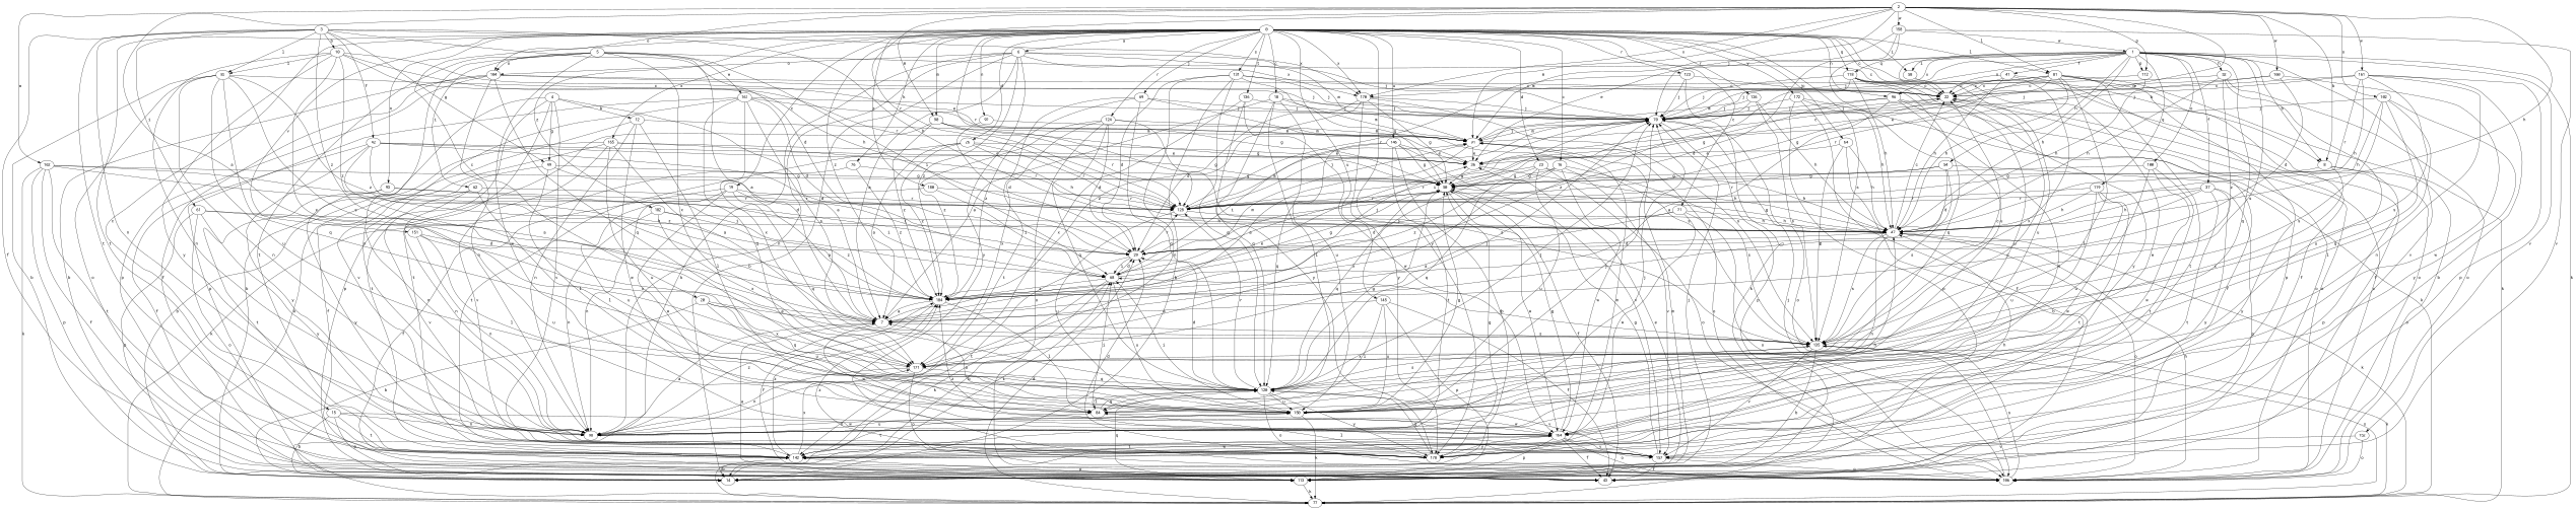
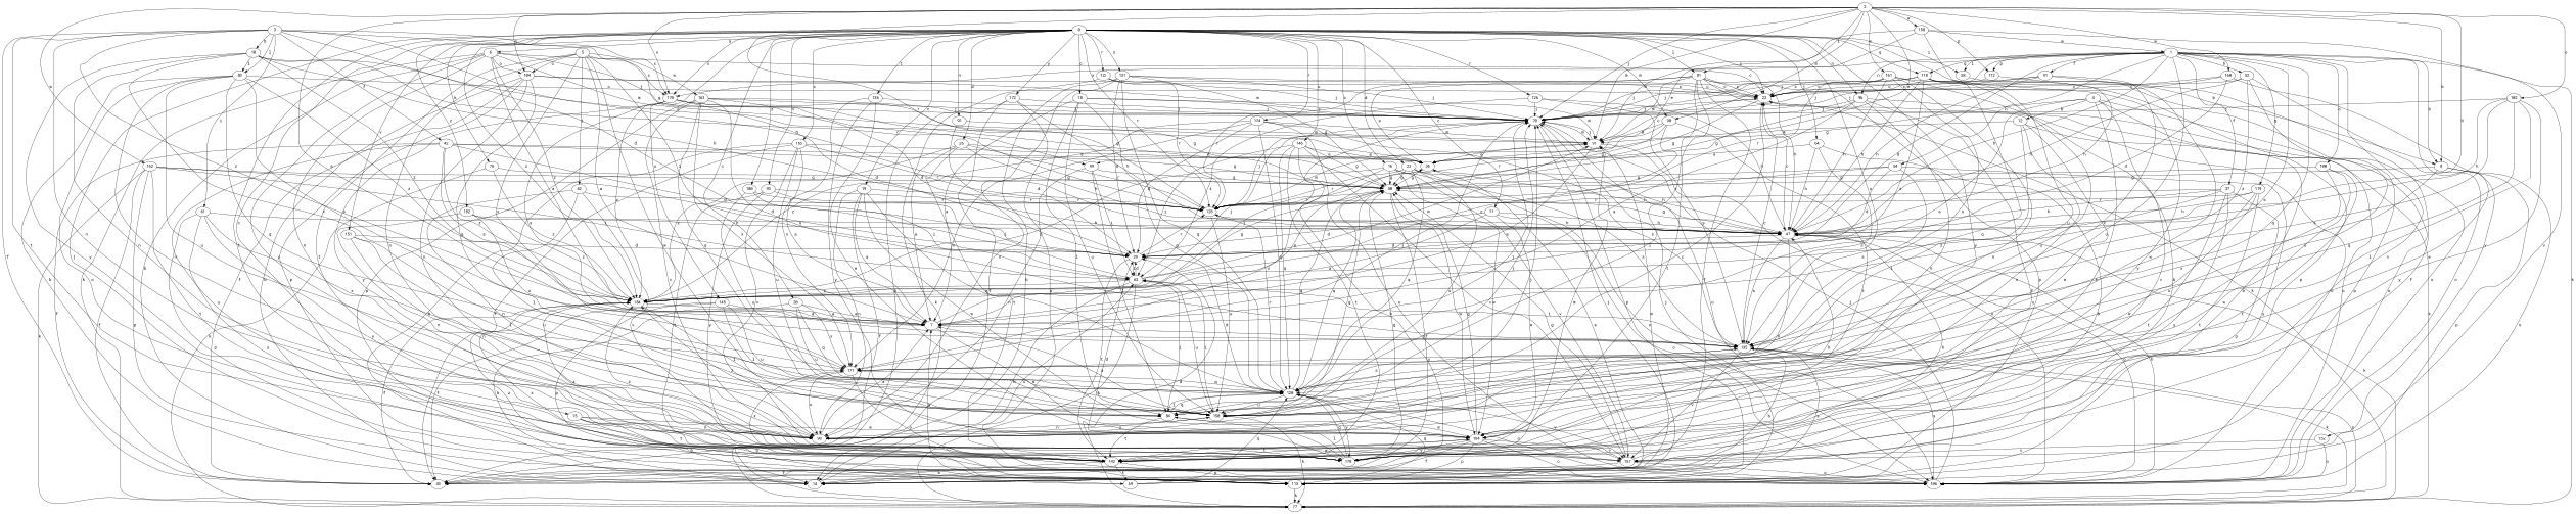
  strict digraph {
    fontname="Roboto Mono"
    node [fontname="Roboto Mono"]
    edge [fontname="Roboto Mono"]
    0
    6
    8
    15
    16
    18
    19
    20
    21
    22
    23
    26
    58
    64
    69
    76
    81
    90
    92
    93
    96
    118
    123
    124
    126
    128
    131
    135
    136
    142
    145
    146
    151
    165
    170
    172
    178
    180
    182
    184
    70
    77
    7
    91
    104
    98
    14
    113
    171
    50
    106
    164
    157
    120
    150
    84
    43
    29
    n59 [label=47]
    36
-   63 [label=68]
+   63
    1
    37
    41
    52
    54
    100
    112
    119
    152
    158
    2
    102
    160
    161
    162
    3
    10
    42
    49
    61
    83
    4
    12
    5
    62
    163
    0 -> 6 [label=a]
    0 -> 8 [label=b]
    0 -> 15 [label=c]
    0 -> 16 [label=c]
    0 -> 18 [label=c]
    0 -> 19 [label=c]
    0 -> 20 [label=c]
    0 -> 21 [label=c]
    0 -> 22 [label=c]
    0 -> 23 [label=d]
    0 -> 26 [label=d]
    0 -> 58 [label=i]
    0 -> 64 [label=j]
    0 -> 69 [label=j]
    0 -> 76 [label=k]
    0 -> 81 [label=l]
    0 -> 90 [label=m]
    0 -> 92 [label=n]
    0 -> 93 [label=n]
    0 -> 96 [label=n]
    0 -> 118 [label=q]
    0 -> 123 [label=r]
    0 -> 124 [label=r]
    0 -> 126 [label=r]
    0 -> 128 [label=r]
    0 -> 131 [label=s]
    0 -> 135 [label=s]
    0 -> 136 [label=t]
    0 -> 142 [label=t]
    0 -> 145 [label=u]
    0 -> 146 [label=u]
    0 -> 151 [label=v]
    0 -> 165 [label=x]
    0 -> 170 [label=x]
    0 -> 172 [label=y]
    0 -> 178 [label=y]
    0 -> 180 [label=z]
    0 -> 182 [label=z]
    0 -> 184 [label=z]
    6 -> 22 [label=c]
    6 -> 178 [label=y]
    6 -> 184 [label=z]
    6 -> 70 [label=j]
    6 -> 77 [label=k]
    6 -> 7 [label=a]
    6 -> 91 [label=m]
    6 -> 104 [label=o]
    6 -> 98 [label=n]
    6 -> 14 [label=b]
    8 -> 113 [label=p]
    8 -> 171 [label=x]
    8 -> 50 [label=g]
    8 -> 106 [label=o]
    15 -> 142 [label=t]
    15 -> 98 [label=n]
    15 -> 14 [label=b]
    15 -> 113 [label=p]
    15 -> 164 [label=w]
    16 -> 135 [label=s]
    16 -> 184 [label=z]
    16 -> 171 [label=x]
    16 -> 50 [label=g]
    16 -> 164 [label=w]
    16 -> 157 [label=v]
    18 -> 70 [label=j]
    18 -> 7 [label=a]
    18 -> 91 [label=m]
    18 -> 120 [label=q]
    18 -> 150 [label=u]
    18 -> 84 [label=l]
    19 -> 128 [label=r]
    19 -> 7 [label=a]
    19 -> 98 [label=n]
    19 -> 164 [label=w]
    19 -> 120 [label=q]
    19 -> 43 [label=f]
    20 -> 7 [label=a]
    20 -> 14 [label=b]
    20 -> 171 [label=x]
    20 -> 120 [label=q]
    20 -> 150 [label=u]
    21 -> 7 [label=a]
    21 -> 106 [label=o]
    21 -> 164 [label=w]
    21 -> 29 [label=d]
    21 -> n59 [label=h]
    22 -> 70 [label=j]
    22 -> 50 [label=g]
    22 -> 106 [label=o]
    23 -> 128 [label=r]
    23 -> 50 [label=g]
    23 -> 106 [label=o]
    23 -> 120 [label=q]
    23 -> 150 [label=u]
    23 -> n59 [label=h]
    26 -> 128 [label=r]
    26 -> 142 [label=t]
    26 -> 184 [label=z]
    26 -> 7 [label=a]
    26 -> n59 [label=h]
    26 -> 36 [label=e]
    58 -> 164 [label=w]
    64 -> 135 [label=s]
    64 -> 14 [label=b]
    64 -> n59 [label=h]
    64 -> 36 [label=e]
    69 -> 135 [label=s]
-   69 -> 142 [label=t]
+   142 -> 69 [label=t]
    69 -> 184 [label=z]
    69 -> 70 [label=j]
    69 -> 120 [label=q]
    76 -> 184 [label=z]
    76 -> 77 [label=k]
    76 -> 50 [label=g]
    81 -> 22 [label=c]
    81 -> 128 [label=r]
    81 -> 142 [label=t]
    81 -> 77 [label=k]
    81 -> 91 [label=m]
    81 -> 113 [label=p]
    81 -> 84 [label=l]
    81 -> 43 [label=f]
    81 -> n59 [label=h]
    81 -> 36 [label=e]
    90 -> 128 [label=r]
    90 -> 142 [label=t]
    90 -> 184 [label=z]
    90 -> 91 [label=m]
    90 -> 50 [label=g]
    92 -> 91 [label=m]
    92 -> 29 [label=d]
    93 -> 128 [label=r]
    93 -> 142 [label=t]
    93 -> 178 [label=y]
    93 -> 63 [label=i]
    96 -> 70 [label=j]
    96 -> 7 [label=a]
    96 -> 98 [label=n]
    96 -> 50 [label=g]
    96 -> 106 [label=o]
    96 -> 43 [label=f]
    118 -> 22 [label=c]
    118 -> 178 [label=y]
    118 -> 184 [label=z]
    118 -> 70 [label=j]
    118 -> 106 [label=o]
    118 -> 120 [label=q]
    118 -> 150 [label=u]
    118 -> n59 [label=h]
    123 -> 22 [label=c]
    123 -> 128 [label=r]
    123 -> 70 [label=j]
    123 -> 77 [label=k]
    124 -> 135 [label=s]
    124 -> 184 [label=z]
    124 -> 91 [label=m]
    124 -> 171 [label=x]
    124 -> 106 [label=o]
    124 -> 120 [label=q]
    124 -> 29 [label=d]
    126 -> 135 [label=s]
    126 -> 70 [label=j]
    126 -> n59 [label=h]
    126 -> 63 [label=i]
    128 -> 70 [label=j]
    128 -> 91 [label=m]
    128 -> 150 [label=u]
    128 -> n59 [label=h]
    131 -> 22 [label=c]
    131 -> 70 [label=j]
    131 -> 98 [label=n]
    131 -> 14 [label=b]
    131 -> 50 [label=g]
    131 -> 120 [label=q]
    131 -> 29 [label=d]
    135 -> 22 [label=c]
    135 -> 77 [label=k]
    135 -> 14 [label=b]
    135 -> 171 [label=x]
    135 -> 157 [label=v]
    135 -> 63 [label=i]
    136 -> 178 [label=y]
    136 -> 70 [label=j]
    136 -> 171 [label=x]
    136 -> 164 [label=w]
    142 -> 184 [label=z]
    142 -> 14 [label=b]
    142 -> 113 [label=p]
    142 -> 171 [label=x]
    142 -> 164 [label=w]
    142 -> n59 [label=h]
    145 -> 7 [label=a]
    145 -> 113 [label=p]
    145 -> 150 [label=u]
    145 -> 84 [label=l]
    145 -> 43 [label=f]
    146 -> 142 [label=t]
    146 -> 14 [label=b]
    146 -> 50 [label=g]
    146 -> 157 [label=v]
    146 -> 120 [label=q]
    146 -> 36 [label=e]
    146 -> 63 [label=i]
    151 -> 98 [label=n]
    151 -> 150 [label=u]
    151 -> 84 [label=l]
    151 -> 29 [label=d]
    165 -> 128 [label=r]
    165 -> 7 [label=a]
    165 -> 14 [label=b]
    165 -> 157 [label=v]
    165 -> 150 [label=u]
    165 -> 43 [label=f]
    165 -> 36 [label=e]
    170 -> 135 [label=s]
    170 -> 178 [label=y]
    170 -> 184 [label=z]
    170 -> 70 [label=j]
    170 -> 50 [label=g]
    170 -> 29 [label=d]
    172 -> 70 [label=j]
    172 -> 77 [label=k]
    172 -> 113 [label=p]
    172 -> 43 [label=f]
    172 -> n59 [label=h]
    178 -> 91 [label=m]
    178 -> 50 [label=g]
    178 -> 120 [label=q]
    178 -> 84 [label=l]
    178 -> 29 [label=d]
    180 -> 128 [label=r]
    180 -> 150 [label=u]
    180 -> 63 [label=i]
    182 -> 184 [label=z]
    182 -> 98 [label=n]
    182 -> 171 [label=x]
    182 -> n59 [label=h]
    184 -> 70 [label=j]
    184 -> 7 [label=a]
    184 -> 84 [label=l]
    184 -> 43 [label=f]
    70 -> 91 [label=m]
    70 -> 113 [label=p]
    70 -> 106 [label=o]
    77 -> 135 [label=s]
    77 -> 29 [label=d]
    7 -> 135 [label=s]
    7 -> 70 [label=j]
    7 -> 164 [label=w]
    7 -> 36 [label=e]
    91 -> 22 [label=c]
    91 -> 70 [label=j]
    91 -> 7 [label=a]
    91 -> 106 [label=o]
    91 -> 36 [label=e]
    104 -> 22 [label=c]
-   104 -> 70 [label=j]
+   104 -> 70 [label=m]
    104 -> 98 [label=n]
    104 -> 14 [label=b]
    104 -> 113 [label=p]
    104 -> 120 [label=q]
    104 -> 43 [label=f]
    98 -> 184 [label=z]
    98 -> 70 [label=j]
    98 -> 7 [label=a]
    98 -> 150 [label=u]
    14 -> 91 [label=m]
    14 -> 36 [label=e]
    14 -> 63 [label=i]
    113 -> 70 [label=j]
    113 -> 77 [label=k]
    113 -> 7 [label=a]
    113 -> 120 [label=q]
    171 -> 70 [label=j]
    171 -> 98 [label=n]
    171 -> 106 [label=o]
    171 -> 120 [label=q]
    50 -> 128 [label=r]
    50 -> 164 [label=w]
    50 -> 120 [label=q]
    50 -> 43 [label=f]
    106 -> 22 [label=c]
    106 -> 135 [label=s]
    106 -> 184 [label=z]
    106 -> 70 [label=j]
    106 -> n59 [label=h]
    164 -> 142 [label=t]
    164 -> 178 [label=y]
    164 -> 113 [label=p]
    164 -> 50 [label=g]
    164 -> 106 [label=o]
    164 -> 157 [label=v]
    164 -> 43 [label=f]
    157 -> 184 [label=z]
    157 -> 50 [label=g]
    157 -> 106 [label=o]
    157 -> 43 [label=f]
    157 -> n59 [label=h]
    120 -> 128 [label=r]
    120 -> 135 [label=s]
    120 -> 178 [label=y]
    120 -> 70 [label=j]
    120 -> 50 [label=g]
    120 -> 106 [label=o]
    120 -> 157 [label=v]
    120 -> 150 [label=u]
    120 -> 84 [label=l]
    120 -> 29 [label=d]
    150 -> 70 [label=j]
    150 -> 77 [label=k]
    150 -> 7 [label=a]
    150 -> 98 [label=n]
    150 -> 50 [label=g]
    150 -> 63 [label=i]
    84 -> 22 [label=c]
    84 -> 142 [label=t]
    84 -> 164 [label=w]
    84 -> 120 [label=q]
    84 -> 63 [label=i]
    29 -> 128 [label=r]
    29 -> 142 [label=t]
    29 -> 63 [label=i]
    n59 -> 22 [label=c]
    n59 -> 135 [label=s]
    n59 -> 77 [label=k]
    n59 -> 98 [label=n]
    n59 -> 50 [label=g]
    n59 -> 106 [label=o]
    n59 -> 29 [label=d]
    36 -> 50 [label=g]
    36 -> n59 [label=h]
    63 -> 184 [label=z]
    63 -> 77 [label=k]
    63 -> 91 [label=m]
    63 -> 14 [label=b]
    63 -> 50 [label=g]
    63 -> 150 [label=u]
    63 -> 29 [label=d]
    1 -> 8 [label=b]
    1 -> 58 [label=i]
    1 -> 96 [label=n]
    1 -> 118 [label=q]
    1 -> 135 [label=s]
    1 -> 170 [label=x]
    1 -> 70 [label=j]
    1 -> 77 [label=k]
    1 -> 157 [label=v]
    1 -> 120 [label=q]
    1 -> 150 [label=u]
    1 -> 29 [label=d]
    1 -> n59 [label=h]
    1 -> 37 [label=f]
    1 -> 41 [label=f]
    1 -> 52 [label=h]
    1 -> 54 [label=h]
    1 -> 100 [label=o]
    1 -> 112 [label=p]
    1 -> 119 [label=q]
    1 -> 152 [label=v]
    37 -> 128 [label=r]
    37 -> 142 [label=t]
    37 -> 178 [label=y]
    37 -> 184 [label=z]
    37 -> 113 [label=p]
    37 -> n59 [label=h]
    41 -> 22 [label=c]
    41 -> 70 [label=j]
    41 -> 171 [label=x]
    41 -> 43 [label=f]
    41 -> n59 [label=h]
    52 -> 22 [label=c]
    52 -> 184 [label=z]
    52 -> 106 [label=o]
    52 -> 150 [label=u]
    52 -> n59 [label=h]
    54 -> 128 [label=r]
    54 -> 135 [label=s]
    54 -> 178 [label=y]
    54 -> 50 [label=g]
    54 -> 29 [label=d]
    100 -> 142 [label=t]
    100 -> 50 [label=g]
    100 -> 164 [label=w]
    100 -> 150 [label=u]
    112 -> 22 [label=c]
    112 -> n59 [label=h]
    119 -> 128 [label=r]
    119 -> 142 [label=t]
    119 -> 164 [label=w]
    119 -> 150 [label=u]
    119 -> n59 [label=h]
    152 -> 106 [label=o]
    152 -> 157 [label=v]
    158 -> 91 [label=m]
    158 -> 157 [label=v]
    158 -> 150 [label=u]
    158 -> 36 [label=e]
    158 -> 1 [label=w]
    2 -> 8 [label=b]
    2 -> 81 [label=l]
    2 -> 90 [label=m]
    2 -> 128 [label=r]
    2 -> 170 [label=x]
    2 -> 70 [label=j]
    2 -> 7 [label=a]
    2 -> 91 [label=m]
    2 -> 104 [label=o]
    2 -> n59 [label=h]
    2 -> 36 [label=e]
    2 -> 112 [label=p]
    2 -> 158 [label=w]
    2 -> 102 [label=o]
    2 -> 160 [label=w]
    2 -> 161 [label=w]
    2 -> 162 [label=w]
    102 -> 135 [label=s]
    102 -> 178 [label=y]
    102 -> 70 [label=j]
    102 -> 120 [label=q]
    102 -> 84 [label=l]
    102 -> n59 [label=h]
    160 -> 22 [label=c]
    160 -> 70 [label=j]
    160 -> 164 [label=w]
    160 -> 29 [label=d]
    161 -> 22 [label=c]
    161 -> 128 [label=r]
    161 -> 135 [label=s]
    161 -> 70 [label=j]
    161 -> 98 [label=n]
    161 -> 14 [label=b]
    161 -> 113 [label=p]
    161 -> n59 [label=h]
    162 -> 142 [label=t]
    162 -> 77 [label=k]
    162 -> 113 [label=p]
    162 -> 50 [label=g]
    162 -> 43 [label=f]
    162 -> 29 [label=d]
    162 -> 63 [label=i]
    3 -> 142 [label=t]
    3 -> 170 [label=x]
    3 -> 184 [label=z]
    3 -> 98 [label=n]
    3 -> 43 [label=f]
    3 -> 29 [label=d]
    3 -> n59 [label=h]
    3 -> 10 [label=b]
    3 -> 42 [label=f]
    3 -> 49 [label=g]
    3 -> 61 [label=i]
    3 -> 83 [label=l]
    10 -> 128 [label=r]
    10 -> 178 [label=y]
    10 -> 184 [label=z]
    10 -> 98 [label=n]
    10 -> 171 [label=x]
    10 -> n59 [label=h]
    10 -> 36 [label=e]
    10 -> 83 [label=l]
    42 -> 178 [label=y]
    42 -> 184 [label=z]
    42 -> 7 [label=a]
    42 -> 50 [label=g]
    42 -> 43 [label=f]
    42 -> 29 [label=d]
    42 -> 36 [label=e]
    49 -> 98 [label=n]
    49 -> 50 [label=g]
    49 -> 84 [label=l]
    49 -> 63 [label=i]
    61 -> 178 [label=y]
    61 -> 113 [label=p]
    61 -> 171 [label=x]
    61 -> 106 [label=o]
    61 -> n59 [label=h]
    83 -> 22 [label=c]
    83 -> 135 [label=s]
    83 -> 184 [label=z]
    83 -> 98 [label=n]
    83 -> 14 [label=b]
    83 -> 106 [label=o]
    83 -> 120 [label=q]
    83 -> 150 [label=u]
    4 -> 142 [label=t]
    4 -> 7 [label=a]
    4 -> 14 [label=b]
    4 -> 113 [label=p]
    4 -> 157 [label=v]
    4 -> 49 [label=g]
    4 -> 12 [label=b]
    12 -> 77 [label=k]
    12 -> 91 [label=m]
    12 -> 98 [label=n]
    12 -> 164 [label=w]
    12 -> 84 [label=l]
    5 -> 142 [label=t]
    5 -> 170 [label=x]
    5 -> 7 [label=a]
    5 -> 104 [label=o]
    5 -> 98 [label=n]
    5 -> 171 [label=x]
    5 -> 164 [label=w]
    5 -> 63 [label=i]
    5 -> 62 [label=i]
    5 -> 163 [label=w]
    62 -> 128 [label=r]
    62 -> 98 [label=n]
    62 -> 157 [label=v]
    62 -> 84 [label=l]
    163 -> 135 [label=s]
    163 -> 70 [label=j]
    163 -> 113 [label=p]
    163 -> 171 [label=x]
    163 -> 50 [label=g]
    163 -> 157 [label=v]
    163 -> 120 [label=q]
    163 -> 29 [label=d]
  }
